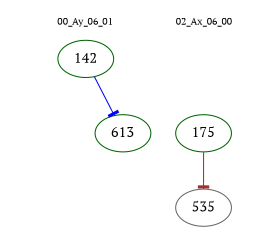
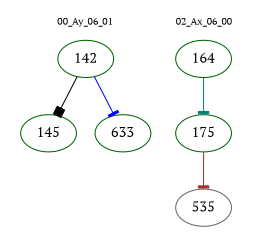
  digraph {
    fontname="PT Serif"
    node [color=darkgreen fontname="PT Serif"]
    edge [arrowhead=tee fontname="PT Serif"]
    n1 [label=142]
-   n3 [label=613]
+   n2 [label=145]
+   n3 [label=633]
+   n4 [label=164]
    n5 [label=175]
    n6 [color=gray40 label=535]
    subgraph cluster_1 {
      color=white
      fontsize=10
      label="00_Ay_06_01"
      n1
+     n2
      n3
    }
    subgraph cluster_2 {
      color=white
      fontsize=10
      label="02_Ax_06_00"
+     n4
      n5
      n6
    }
+   n1 -> n2 [arrowhead=box color=black]
    n1 -> n3 [color=blue]
+   n4 -> n5 [color=teal]
    n5 -> n6 [color=brown]
  }
